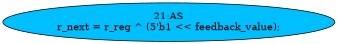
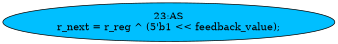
  strict digraph {
-   n1 [ast="<pyverilog.vparser.ast.Assign object at 0x7f8186d58510>" def_var="['r_next']" fillcolor=deepskyblue label="21:AS\nr_next = r_reg ^ (5'b1 << feedback_value);" statements="[]" style=filled typ=Assign use_var="['r_reg', 'feedback_value']"]
+   n1 [ast="<pyverilog.vparser.ast.Assign object at 0x7f8186d58510>" def_var="['r_next']" fillcolor=deepskyblue label="23:AS\nr_next = r_reg ^ (5'b1 << feedback_value);" statements="[]" style=filled typ=Assign use_var="['r_reg', 'feedback_value']"]
  }
